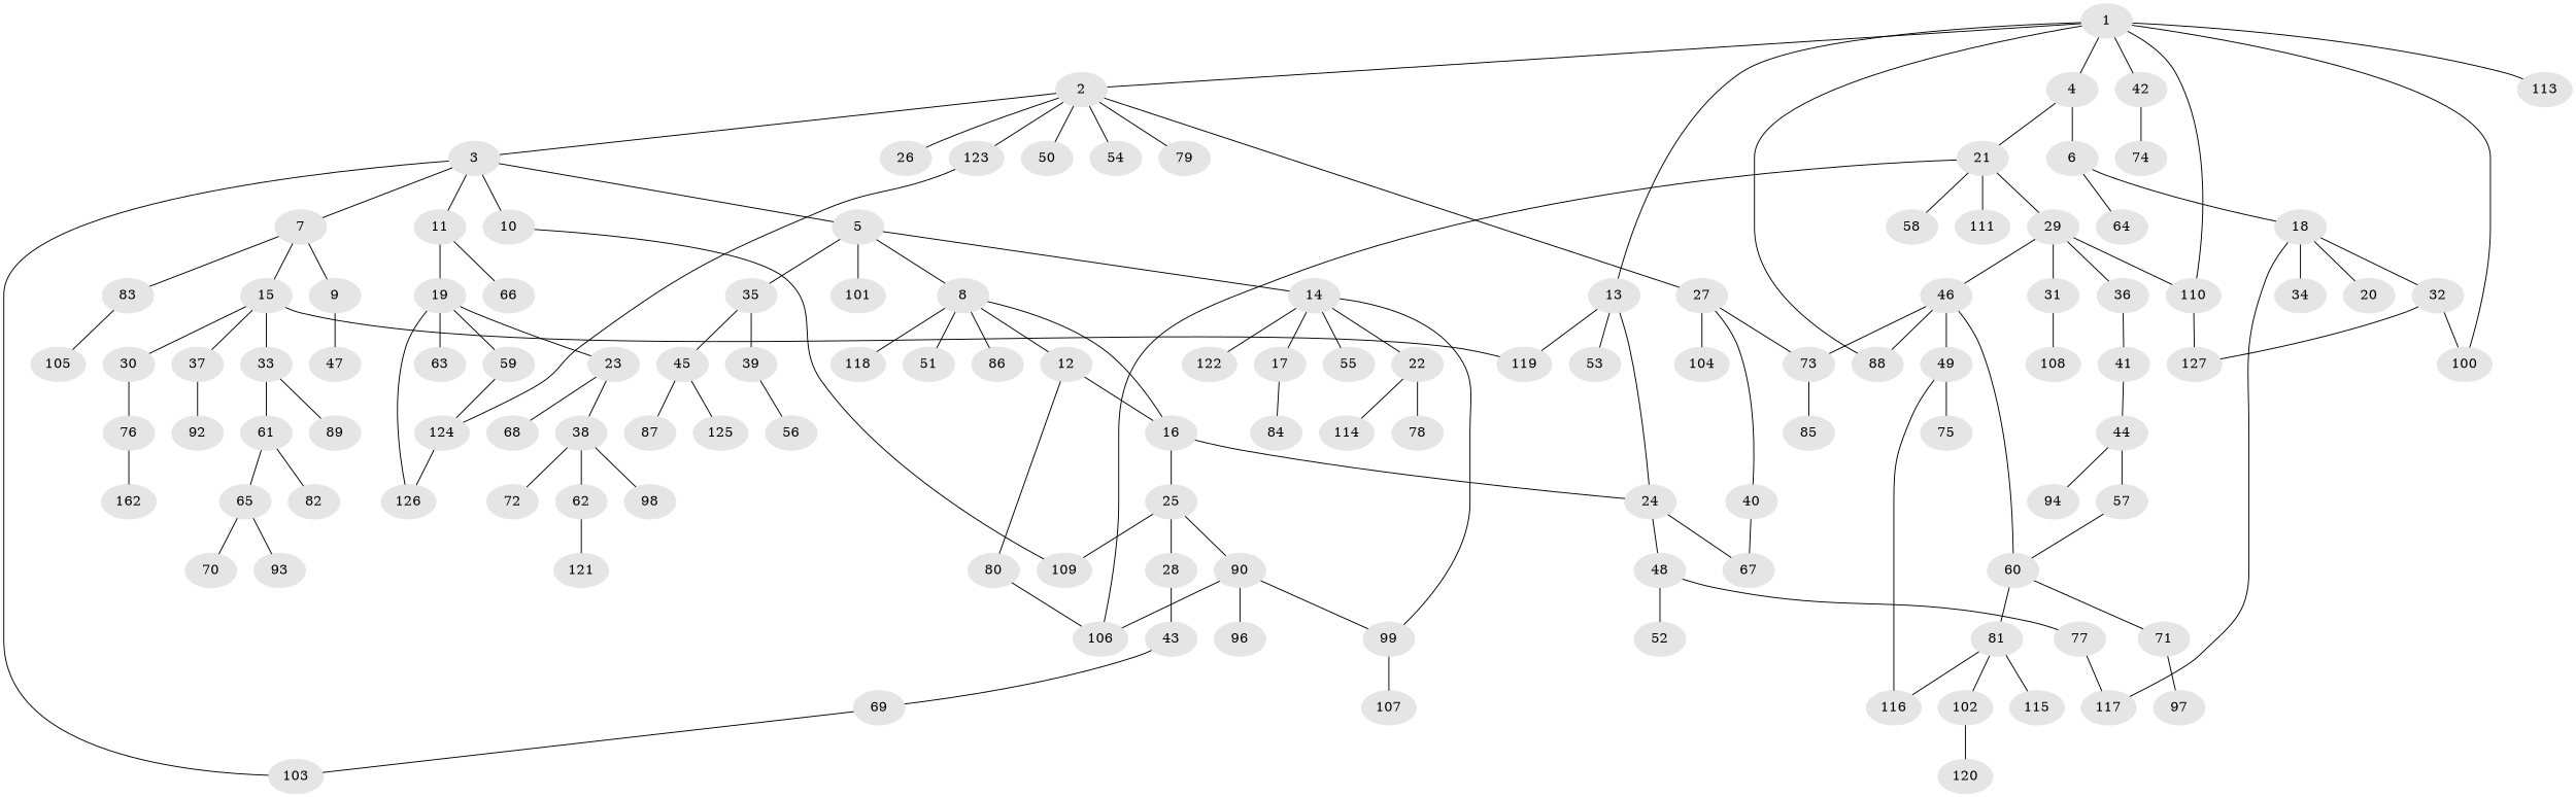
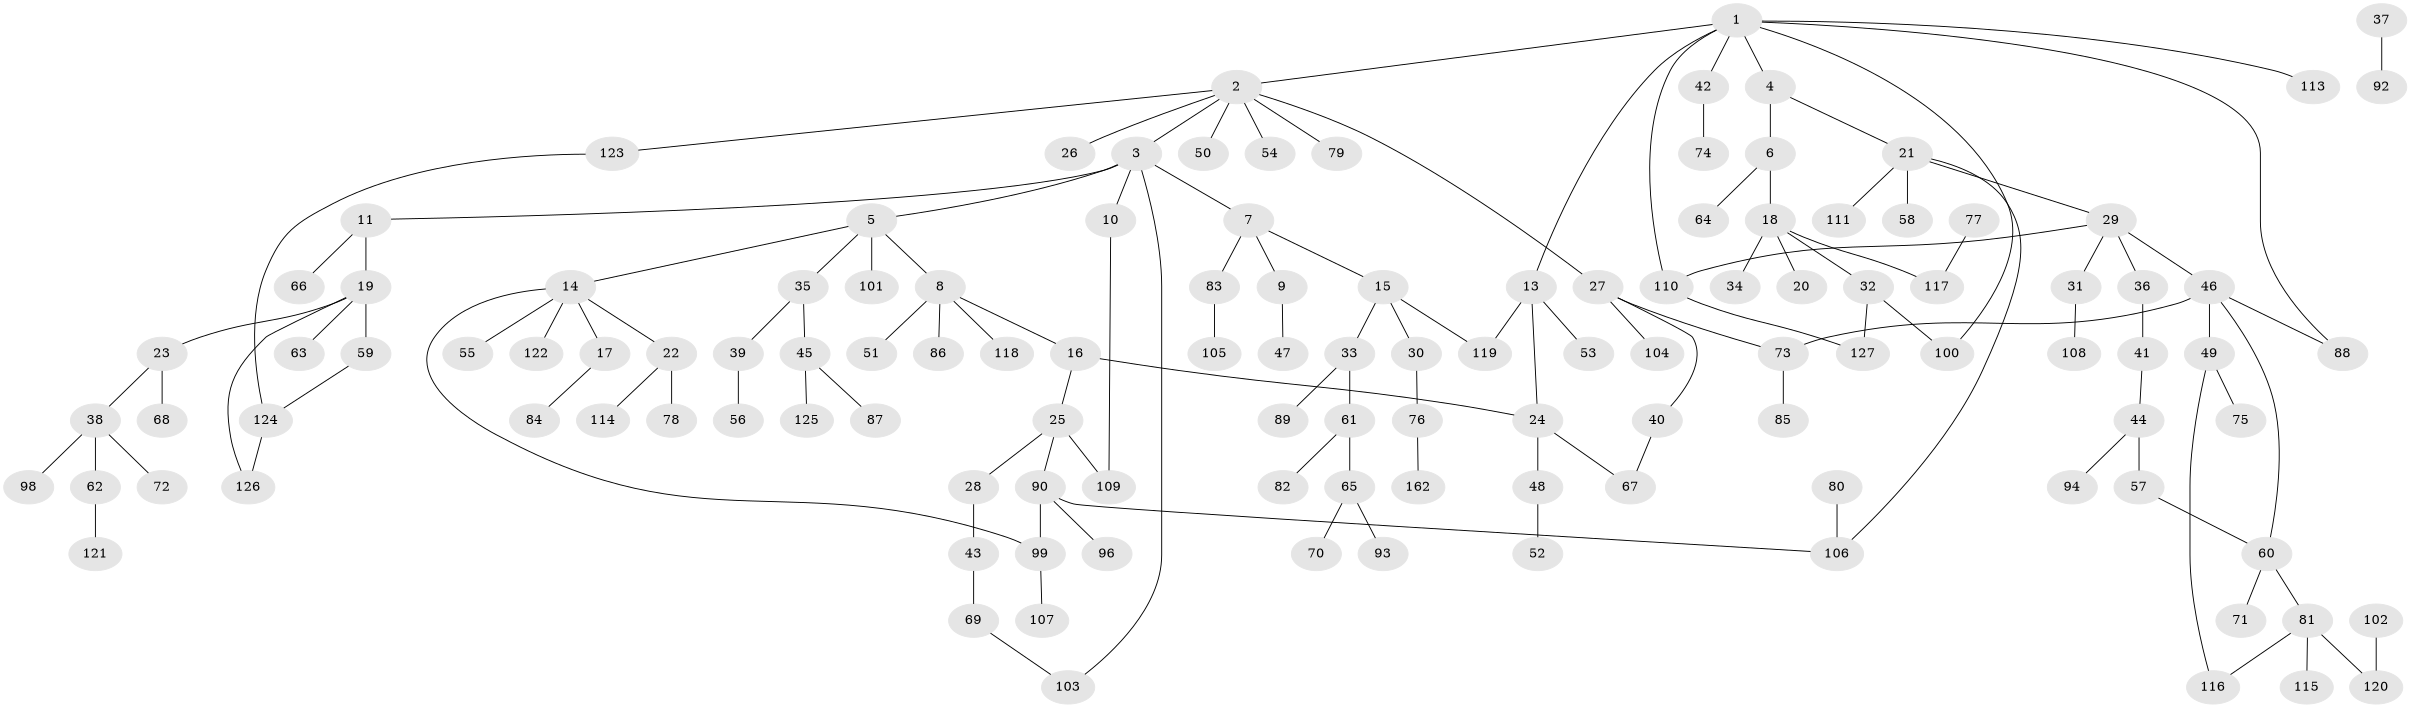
  graph {
    node [color=gray90 style=filled]
    1
    2
    4
    13
    42
    88
    100
    110
    113
    3
    26
    27
    50
    54
    79
    123
    6
    21
    24
    53
    119
    74
    127
    5
    7
    10
    11
    103
    40
    73
    104
    124
    8
    14
    35
    101
    9
    15
    83
    109
    19
    66
    18
    64
    29
    58
    106
    111
-   12
    16
    51
    86
    118
    17
    22
    55
    99
    122
    39
    45
    20
    32
    34
    117
    47
    30
    33
    37
    105
    80
    25
    23
    59
    63
    126
    48
    67
    84
    78
    114
    107
    76
    61
    89
    92
    28
    90
    38
    68
    31
    36
    46
    62
    72
    98
    52
    77
    43
    96
    85
    69
    108
    41
    49
    60
    n106 [label=162]
    65
    82
    56
    87
    125
    44
    121
    57
    94
    75
    116
    71
    81
-   97
    102
    115
    70
    93
    120
    1 -- 2
    1 -- 4
    1 -- 13
    1 -- 42
    1 -- 88
    1 -- 100
    1 -- 110
    1 -- 113
    2 -- 3
    2 -- 26
    2 -- 27
    2 -- 50
    2 -- 54
    2 -- 79
    2 -- 123
    4 -- 6
    4 -- 21
    13 -- 24
    13 -- 53
    13 -- 119
    42 -- 74
    110 -- 127
    3 -- 5
    3 -- 7
    3 -- 10
    3 -- 11
    3 -- 103
    27 -- 40
    27 -- 73
    27 -- 104
    123 -- 124
    6 -- 18
    6 -- 64
    21 -- 29
    21 -- 58
    21 -- 106
    21 -- 111
    24 -- 48
    24 -- 67
    5 -- 8
    5 -- 14
    5 -- 35
    5 -- 101
    7 -- 9
    7 -- 15
    7 -- 83
    10 -- 109
    11 -- 19
    11 -- 66
    40 -- 67
    73 -- 85
    124 -- 126
-   8 -- 12
    8 -- 16
    8 -- 51
    8 -- 86
    8 -- 118
    14 -- 17
    14 -- 22
    14 -- 55
    14 -- 99
    14 -- 122
    35 -- 39
    35 -- 45
    9 -- 47
    15 -- 119
    15 -- 30
    15 -- 33
-   15 -- 37
    83 -- 105
    19 -- 23
    19 -- 59
    19 -- 63
    19 -- 126
    18 -- 20
    18 -- 32
    18 -- 34
    18 -- 117
    29 -- 110
    29 -- 31
    29 -- 36
    29 -- 46
-   12 -- 16
-   12 -- 80
    16 -- 24
    16 -- 25
    17 -- 84
    22 -- 78
    22 -- 114
    99 -- 107
    39 -- 56
    45 -- 87
    45 -- 125
    32 -- 100
    32 -- 127
    30 -- 76
    33 -- 61
    33 -- 89
    37 -- 92
    80 -- 106
    25 -- 109
    25 -- 28
    25 -- 90
    23 -- 38
    23 -- 68
    59 -- 124
    48 -- 52
-   48 -- 77
    76 -- n106
    61 -- 65
    61 -- 82
    28 -- 43
    90 -- 106
    90 -- 99
    90 -- 96
    38 -- 62
    38 -- 72
    38 -- 98
    31 -- 108
    36 -- 41
    46 -- 88
    46 -- 73
    46 -- 49
    46 -- 60
    62 -- 121
    77 -- 117
    43 -- 69
    69 -- 103
    41 -- 44
    49 -- 75
    49 -- 116
    60 -- 71
    60 -- 81
    65 -- 70
    65 -- 93
    44 -- 57
    44 -- 94
    57 -- 60
-   71 -- 97
    81 -- 116
-   81 -- 102
+   81 -- 120
    81 -- 115
    102 -- 120
  }
